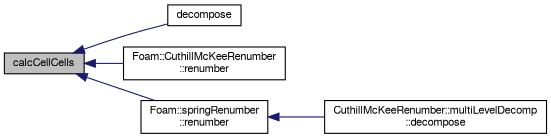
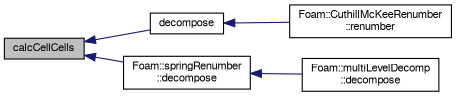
  digraph {
    rankdir=LR
    node [color=black fontname=FreeSans fontsize=10 shape=record]
    edge [color=midnightblue dir=back fontname=FreeSans fontsize=10 labelfontname=FreeSans labelfontsize=10 style=solid]
    n1 [fillcolor=grey75 fontcolor=black height=0.2 label=calcCellCells style=filled width=0.4]
    n2 [height=0.2 label=decompose width=0.4]
    n3 [height=0.2 label="Foam::CuthillMcKeeRenumber\l::renumber" width=0.4]
-   n4 [height=0.2 label="Foam::springRenumber\l::renumber" width=0.4]
-   n5 [height=0.2 label="CuthillMcKeeRenumber::multiLevelDecomp\l::decompose" width=0.4]
+   n4 [height=0.2 label="Foam::springRenumber\l::decompose" width=0.4]
+   n5 [height=0.2 label="Foam::multiLevelDecomp\l::decompose" width=0.4]
    n1 -> n2
-   n1 -> n3
+   n2 -> n3
    n1 -> n4
    n4 -> n5
  }
